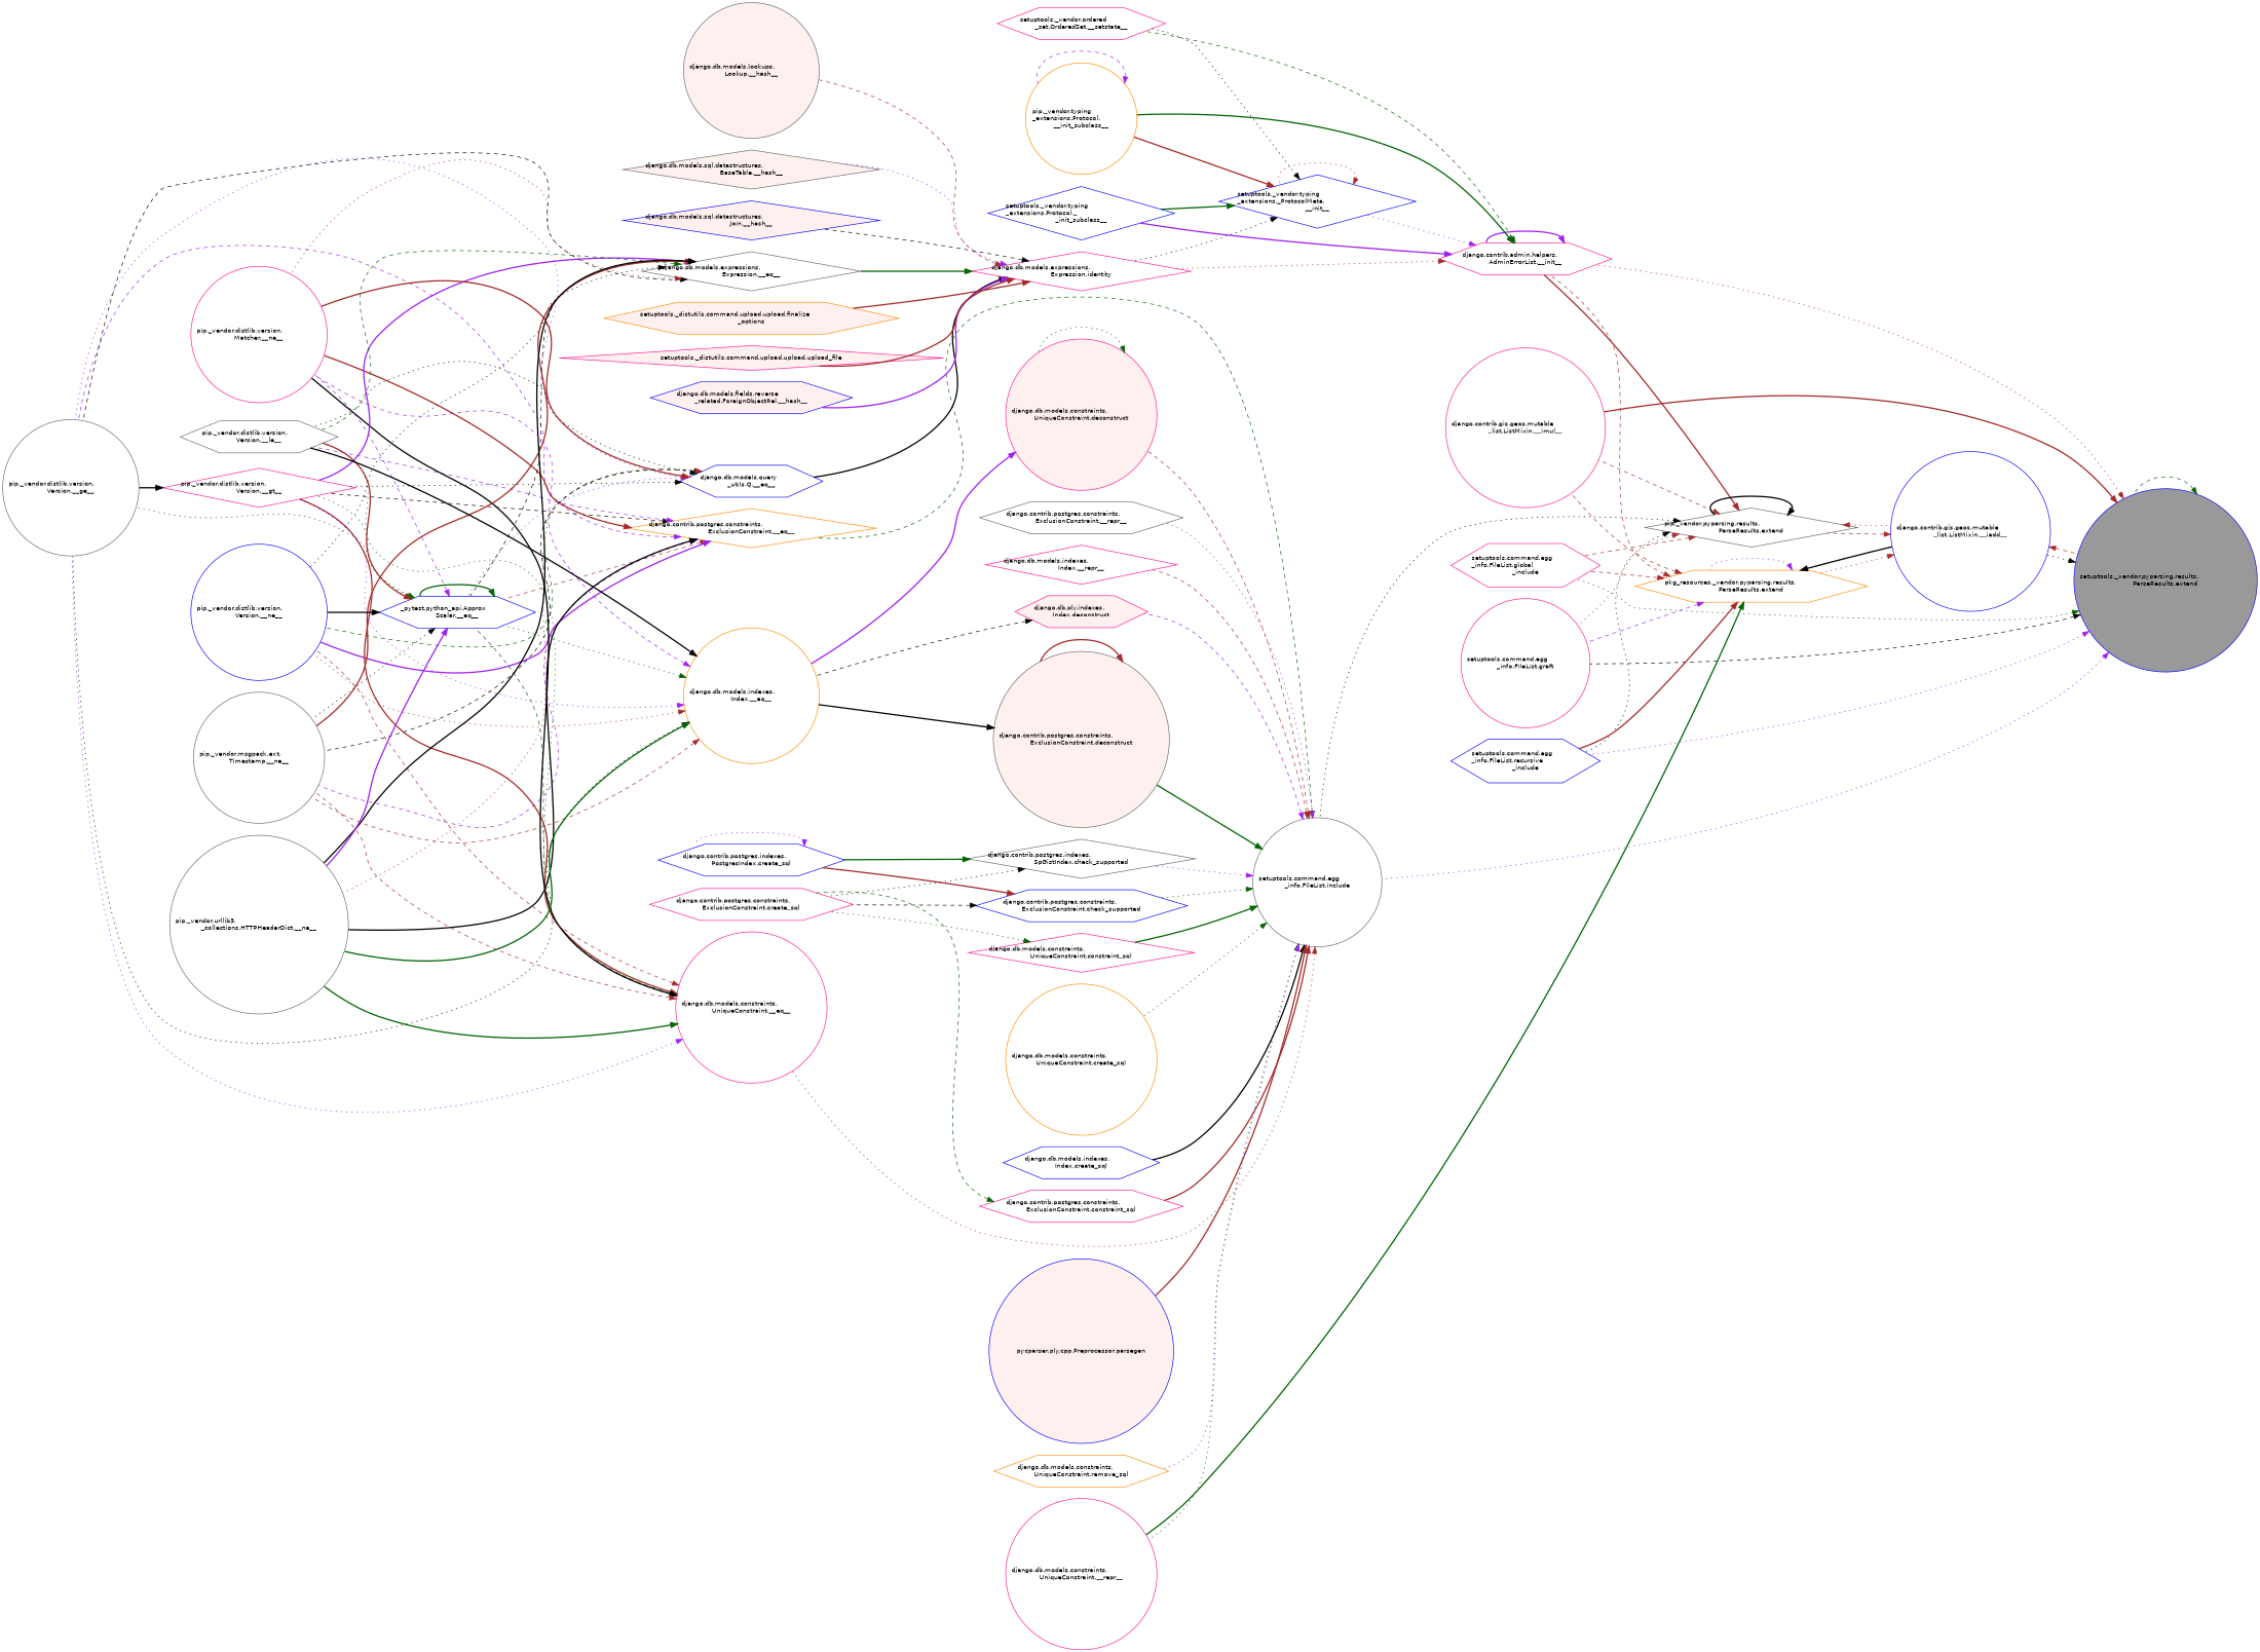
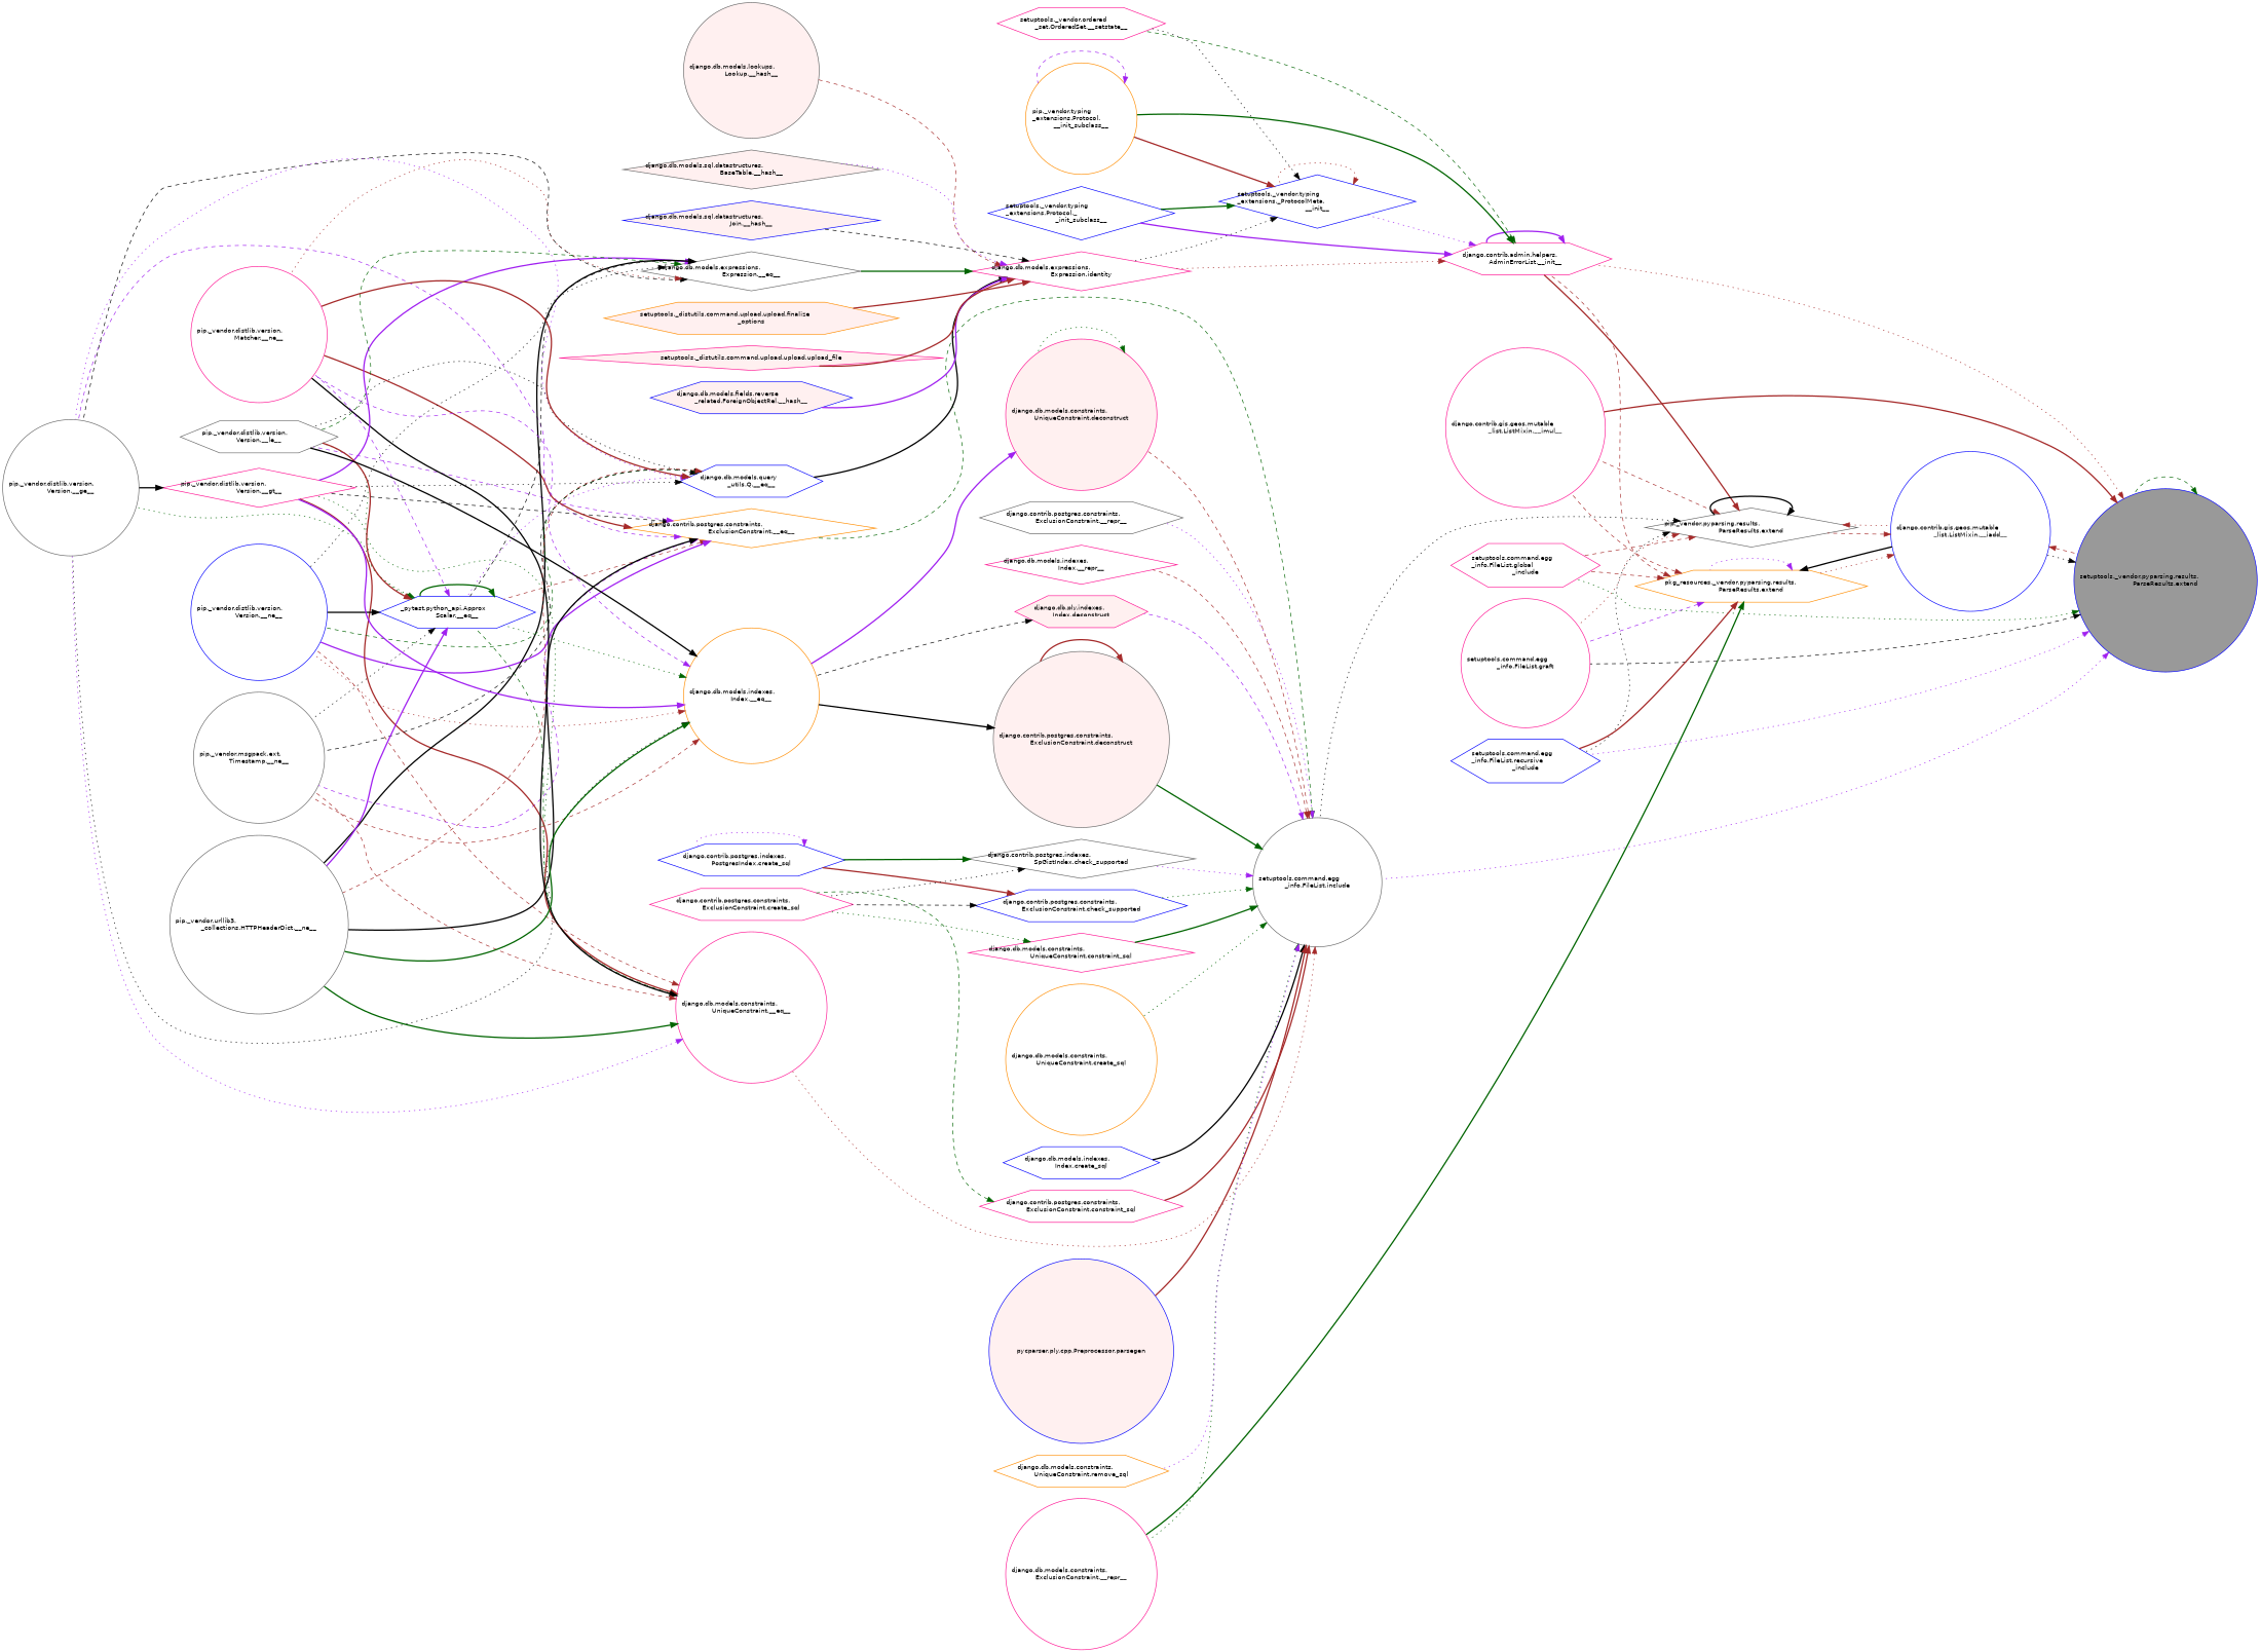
  digraph {
    rankdir=RL
    node [color=deeppink fillcolor=white fontname=Helvetica fontsize=10 shape=circle style=filled]
    edge [color=brown dir=back fontname=Helvetica fontsize=10 labelfontname=Helvetica labelfontsize=10 style=dotted]
    n1 [color=blue fillcolor=grey60 fontcolor=black height=0.2 label="setuptools._vendor.pyparsing.results.\lParseResults.extend" width=0.4]
    n2 [color=blue height=0.2 label="django.contrib.gis.geos.mutable\l_list.ListMixin.__iadd__" width=0.4]
    n3 [height=0.2 label="django.contrib.gis.geos.mutable\l_list.ListMixin.__imul__" width=0.4]
    n4 [height=0.2 label="django.contrib.admin.helpers.\lAdminErrorList.__init__" shape=hexagon width=0.4]
    n5 [height=0.2 label="setuptools.command.egg\l_info.FileList.global\l_include" shape=hexagon width=0.4]
    n6 [height=0.2 label="setuptools.command.egg\l_info.FileList.graft" width=0.4]
    n7 [color=gray40 height=0.2 label="setuptools.command.egg\l_info.FileList.include" width=0.4]
    n8 [color=blue height=0.2 label="setuptools.command.egg\l_info.FileList.recursive\l_include" shape=hexagon width=0.4]
    n9 [color=gray40 height=0.2 label="pip._vendor.pyparsing.results.\lParseResults.extend" shape=diamond width=0.4]
    n10 [color=darkorange height=0.2 label="pkg_resources._vendor.pyparsing.results.\lParseResults.extend" shape=hexagon width=0.4]
    n11 [color=blue height=0.2 label="setuptools._vendor.typing\l_extensions._ProtocolMeta.\l__init__" shape=diamond width=0.4]
    n12 [color=darkorange height=0.2 label="pip._vendor.typing\l_extensions.Protocol.\l__init_subclass__" width=0.4]
    n13 [color=blue height=0.2 label="setuptools._vendor.typing\l_extensions.Protocol._\l_init_subclass__" shape=diamond width=0.4]
    n14 [height=0.2 label="setuptools._vendor.ordered\l_set.OrderedSet.__setstate__" shape=hexagon width=0.4]
    n15 [height=0.2 label="django.db.models.expressions.\lExpression.identity" shape=diamond width=0.4]
    n16 [color=darkorange height=0.2 label="django.contrib.postgres.constraints.\lExclusionConstraint.__eq__" shape=diamond width=0.4]
    n17 [height=0.2 label="django.db.models.constraints.\lUniqueConstraint.__eq__" width=0.4]
    n18 [color=gray40 height=0.2 label="django.contrib.postgres.constraints.\lExclusionConstraint.__repr__" shape=hexagon width=0.4]
-   n19 [height=0.2 label="django.db.models.constraints.\lUniqueConstraint.__repr__" width=0.4]
+   n19 [height=0.2 label="django.db.models.constraints.\lExclusionConstraint.__repr__" width=0.4]
    n20 [height=0.2 label="django.db.models.indexes.\lIndex.__repr__" shape=diamond width=0.4]
    n21 [color=blue height=0.2 label="django.contrib.postgres.constraints.\lExclusionConstraint.check_supported" shape=hexagon width=0.4]
    n22 [color=gray40 height=0.2 label="django.contrib.postgres.indexes.\lSpGistIndex.check_supported" shape=diamond width=0.4]
    n23 [height=0.2 label="django.contrib.postgres.constraints.\lExclusionConstraint.constraint_sql" shape=hexagon width=0.4]
    n24 [height=0.2 label="django.db.models.constraints.\lUniqueConstraint.constraint_sql" shape=diamond width=0.4]
    n25 [color=darkorange height=0.2 label="django.db.models.constraints.\lUniqueConstraint.create_sql" width=0.4]
    n26 [color=blue height=0.2 label="django.db.models.indexes.\lIndex.create_sql" shape=hexagon width=0.4]
    n27 [color=gray40 fillcolor="#FFF0F0" height=0.2 label="django.contrib.postgres.constraints.\lExclusionConstraint.deconstruct" width=0.4]
    n28 [fillcolor="#FFF0F0" height=0.2 label="django.db.models.constraints.\lUniqueConstraint.deconstruct" width=0.4]
    n29 [fillcolor="#FFF0F0" height=0.2 label="django.db.ply.indexes.\lIndex.deconstruct" shape=hexagon width=0.4]
    n30 [color=blue fillcolor="#FFF0F0" height=0.2 label="pycparser.ply.cpp.Preprocessor.parsegen" width=0.4]
    n31 [color=darkorange height=0.2 label="django.db.models.constraints.\lUniqueConstraint.remove_sql" shape=hexagon width=0.4]
    n32 [color=gray40 height=0.2 label="django.db.models.expressions.\lExpression.__eq__" shape=diamond width=0.4]
    n33 [color=blue height=0.2 label="django.db.models.query\l_utils.Q.__eq__" shape=hexagon width=0.4]
    n34 [color=blue fillcolor="#FFF0F0" height=0.2 label="django.db.models.fields.reverse\l_related.ForeignObjectRel.__hash__" shape=hexagon width=0.4]
    n35 [color=gray40 fillcolor="#FFF0F0" height=0.2 label="django.db.models.lookups.\lLookup.__hash__" width=0.4]
    n36 [color=gray40 fillcolor="#FFF0F0" height=0.2 label="django.db.models.sql.datastructures.\lBaseTable.__hash__" shape=diamond width=0.4]
    n37 [color=blue fillcolor="#FFF0F0" height=0.2 label="django.db.models.sql.datastructures.\lJoin.__hash__" shape=diamond width=0.4]
    n38 [color=darkorange fillcolor="#FFF0F0" height=0.2 label="setuptools._distutils.command.upload.upload.finalize\l_options" shape=hexagon width=0.4]
    n39 [fillcolor="#FFF0F0" height=0.2 label="setuptools._distutils.command.upload.upload.upload_file" shape=diamond width=0.4]
    n40 [color=blue height=0.2 label="_pytest.python_api.Approx\lScalar.__eq__" shape=hexagon width=0.4]
    n41 [color=gray40 height=0.2 label="pip._vendor.distlib.version.\lVersion.__ge__" width=0.4]
    n42 [height=0.2 label="pip._vendor.distlib.version.\lVersion.__gt__" shape=diamond width=0.4]
    n43 [color=gray40 height=0.2 label="pip._vendor.distlib.version.\lVersion.__le__" shape=hexagon width=0.4]
    n44 [height=0.2 label="pip._vendor.distlib.version.\lMatcher.__ne__" width=0.4]
    n45 [color=blue height=0.2 label="pip._vendor.distlib.version.\lVersion.__ne__" width=0.4]
    n46 [color=gray40 height=0.2 label="pip._vendor.msgpack.ext.\lTimestamp.__ne__" width=0.4]
    n47 [color=gray40 height=0.2 label="pip._vendor.urllib3.\l_collections.HTTPHeaderDict.__ne__" width=0.4]
    n48 [height=0.2 label="django.contrib.postgres.constraints.\lExclusionConstraint.create_sql" shape=hexagon width=0.4]
    n49 [color=blue height=0.2 label="django.contrib.postgres.indexes.\lPostgresIndex.create_sql" shape=hexagon width=0.4]
    n50 [color=darkorange height=0.2 label="django.db.models.indexes.\lIndex.__eq__" width=0.4]
    n1 -> n1 [color=darkgreen style=dashed]
    n1 -> n2 [color=black]
    n1 -> n3 [style=bold]
    n1 -> n4
    n1 -> n5 [color=darkgreen]
    n1 -> n6 [color=black style=dashed]
    n1 -> n7 [color=purple]
    n1 -> n8 [color=purple]
    n2 -> n1 [style=dashed]
    n2 -> n9 [style=dashed]
    n2 -> n10
    n4 -> n4 [color=purple style=bold]
    n4 -> n11 [color=purple]
    n4 -> n12 [color=darkgreen style=bold]
    n4 -> n13 [color=purple style=bold]
    n4 -> n14 [color=darkgreen style=dashed]
    n4 -> n15
    n7 -> n16 [color=darkgreen style=dashed]
    n7 -> n17
    n7 -> n18 [color=purple]
    n7 -> n19 [color=darkgreen]
    n7 -> n20 [style=dashed]
    n7 -> n21 [color=darkgreen]
    n7 -> n22 [color=purple]
    n7 -> n23 [style=bold]
    n7 -> n24 [color=darkgreen style=bold]
    n7 -> n25 [color=darkgreen]
    n7 -> n26 [color=black style=bold]
    n7 -> n27 [color=darkgreen style=bold]
    n7 -> n28 [style=dashed]
    n7 -> n29 [color=purple style=dashed]
    n7 -> n30 [style=bold]
    n7 -> n31 [color=purple]
    n9 -> n2
    n9 -> n3 [style=dashed]
    n9 -> n4 [style=bold]
    n9 -> n5 [style=dashed]
    n9 -> n6
    n9 -> n7 [color=black]
    n9 -> n8 [color=black]
    n9 -> n9 [color=black style=bold]
    n10 -> n2 [color=black style=bold]
    n10 -> n3 [style=dashed]
    n10 -> n4 [style=dashed]
    n10 -> n5 [style=dashed]
    n10 -> n6 [color=purple style=dashed]
    n10 -> n8 [style=bold]
    n10 -> n10 [color=purple]
    n10 -> n19 [color=darkgreen style=bold]
    n11 -> n11
    n11 -> n12 [style=bold]
    n11 -> n13 [color=darkgreen style=bold]
    n11 -> n14 [color=black]
    n11 -> n15 [color=black]
    n12 -> n12 [color=purple style=dashed]
    n15 -> n32 [color=darkgreen style=bold]
    n15 -> n33 [color=black style=bold]
    n15 -> n34 [color=purple style=bold]
    n15 -> n35 [style=dashed]
    n15 -> n36 [color=purple]
    n15 -> n37 [color=black style=dashed]
    n15 -> n38 [style=bold]
    n15 -> n39 [style=bold]
    n16 -> n40 [style=dashed]
    n16 -> n41 [color=purple style=dashed]
    n16 -> n42 [color=black style=dashed]
    n16 -> n43 [color=purple style=dashed]
    n16 -> n44 [style=bold]
    n16 -> n45 [color=purple style=bold]
    n16 -> n46 [color=purple style=dashed]
    n16 -> n47 [color=black style=bold]
    n17 -> n40 [color=darkgreen style=dashed]
    n17 -> n41 [color=purple]
    n17 -> n42 [style=bold]
    n17 -> n43 [color=darkgreen]
    n17 -> n44 [color=black style=bold]
    n17 -> n45 [style=dashed]
    n17 -> n46 [style=dashed]
    n17 -> n47 [color=darkgreen style=bold]
    n21 -> n48 [color=black style=dashed]
    n21 -> n49 [style=bold]
    n22 -> n48 [color=black]
    n22 -> n49 [color=darkgreen style=bold]
    n23 -> n48 [color=darkgreen style=dashed]
    n24 -> n48 [color=darkgreen]
    n27 -> n27 [style=bold]
    n27 -> n50 [color=black style=bold]
    n28 -> n28 [color=darkgreen]
    n28 -> n50 [color=purple style=bold]
    n29 -> n50 [color=black style=dashed]
    n32 -> n40 [color=black style=dashed]
    n32 -> n41 [color=black style=dashed]
    n32 -> n42 [color=purple style=bold]
    n32 -> n43 [color=darkgreen style=dashed]
    n32 -> n44
    n32 -> n45 [color=black]
-   n32 -> n46 [style=bold]
    n32 -> n47 [color=black style=bold]
    n33 -> n40 [color=purple]
    n33 -> n41 [color=purple]
    n33 -> n42 [color=black]
    n33 -> n43 [color=black]
    n33 -> n44 [style=bold]
    n33 -> n45 [color=darkgreen style=dashed]
    n33 -> n46 [color=black style=dashed]
-   n33 -> n47
+   n33 -> n47 [style=dashed]
    n40 -> n40 [color=darkgreen style=bold]
    n40 -> n41 [color=darkgreen]
    n40 -> n42 [color=darkgreen]
    n40 -> n43 [style=bold]
    n40 -> n44 [color=purple style=dashed]
    n40 -> n45 [color=black style=bold]
    n40 -> n46 [color=black]
    n40 -> n47 [color=purple style=bold]
    n42 -> n41 [color=black style=bold]
    n49 -> n49 [color=purple]
    n50 -> n40 [color=darkgreen]
    n50 -> n41 [color=black]
-   n50 -> n42 [color=purple]
+   n50 -> n42 [color=purple style=bold]
    n50 -> n43 [color=black style=bold]
    n50 -> n44 [color=purple style=dashed]
    n50 -> n45
    n50 -> n46 [style=dashed]
    n50 -> n47 [color=darkgreen style=bold]
  }
